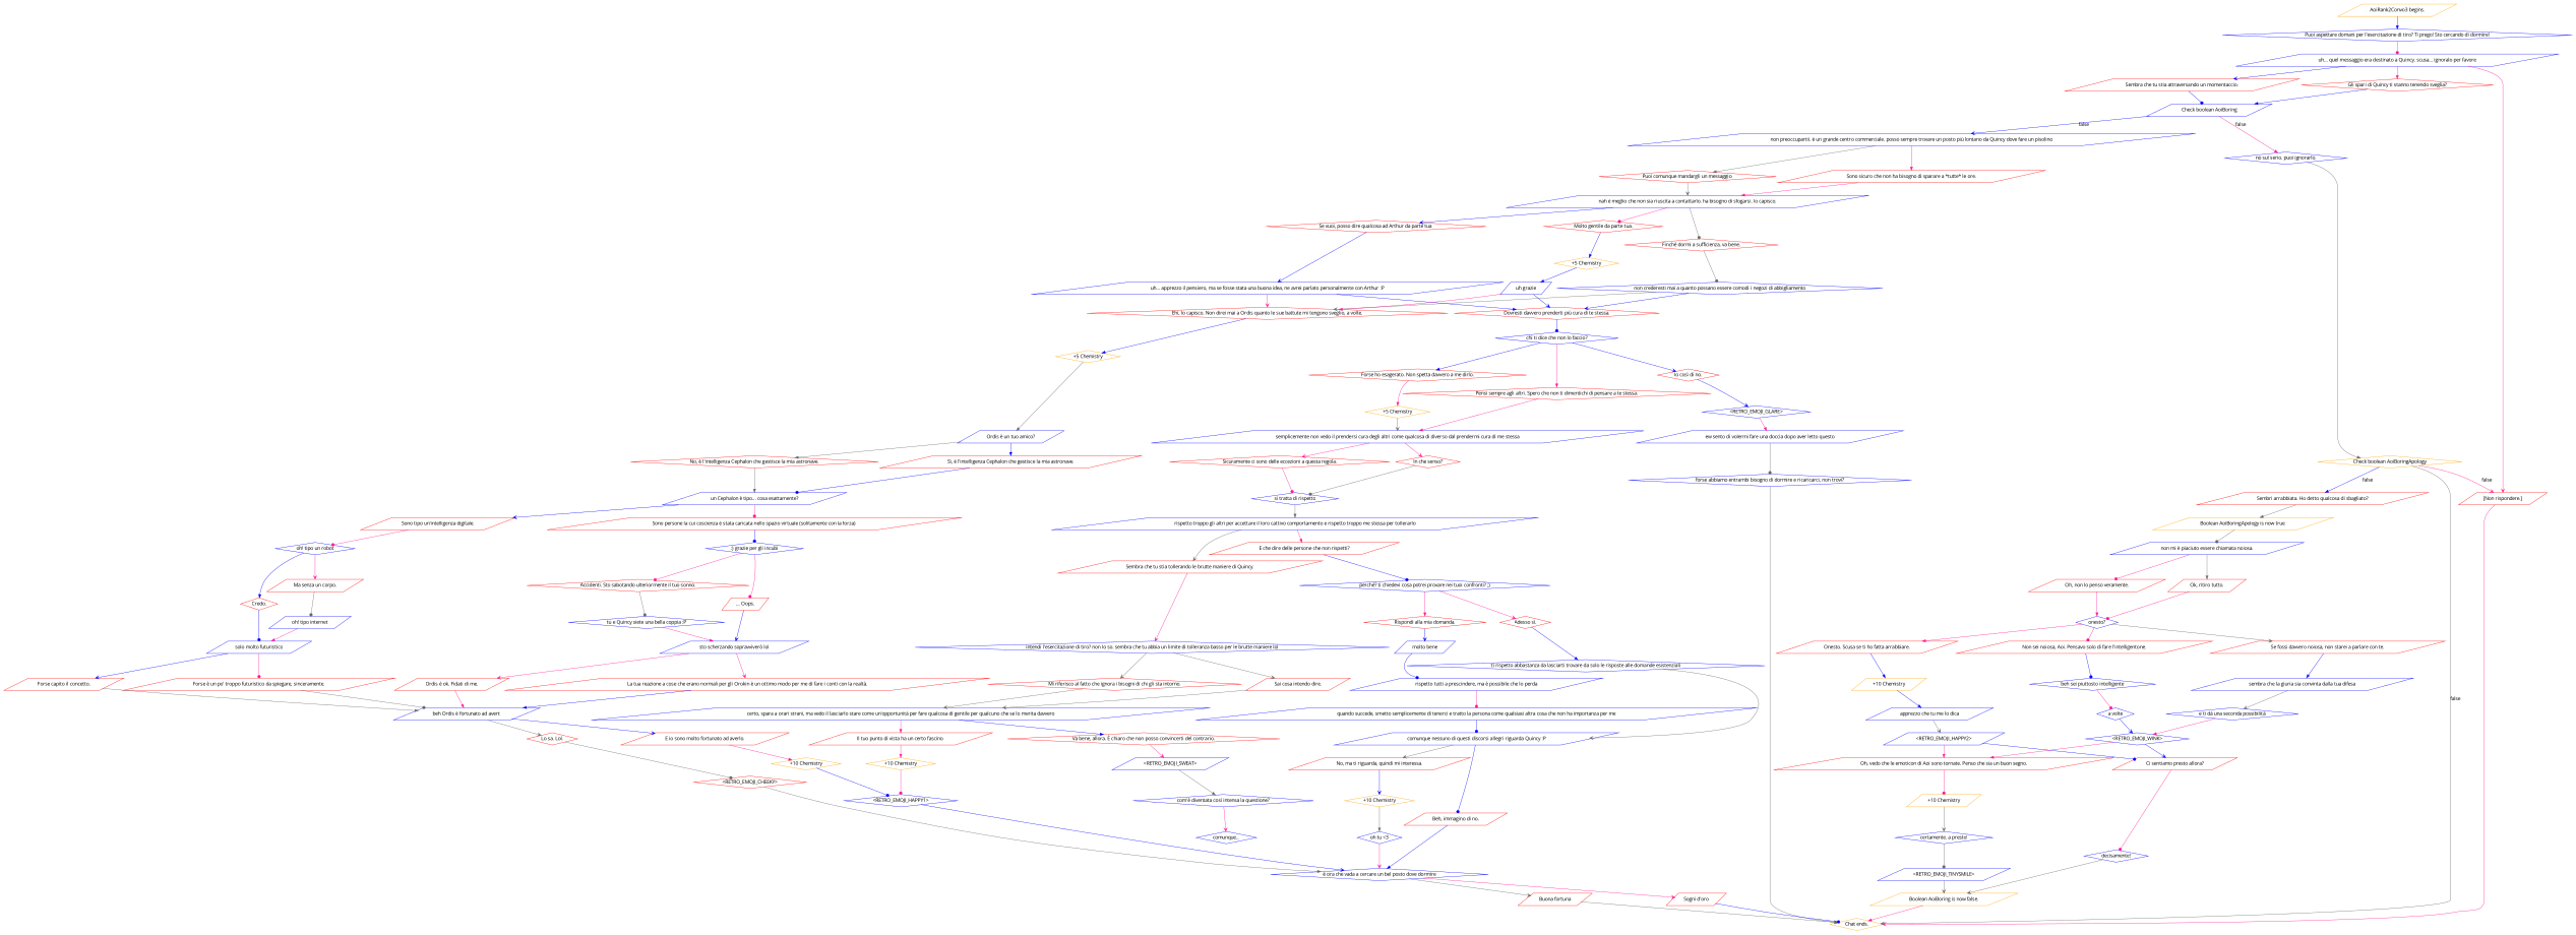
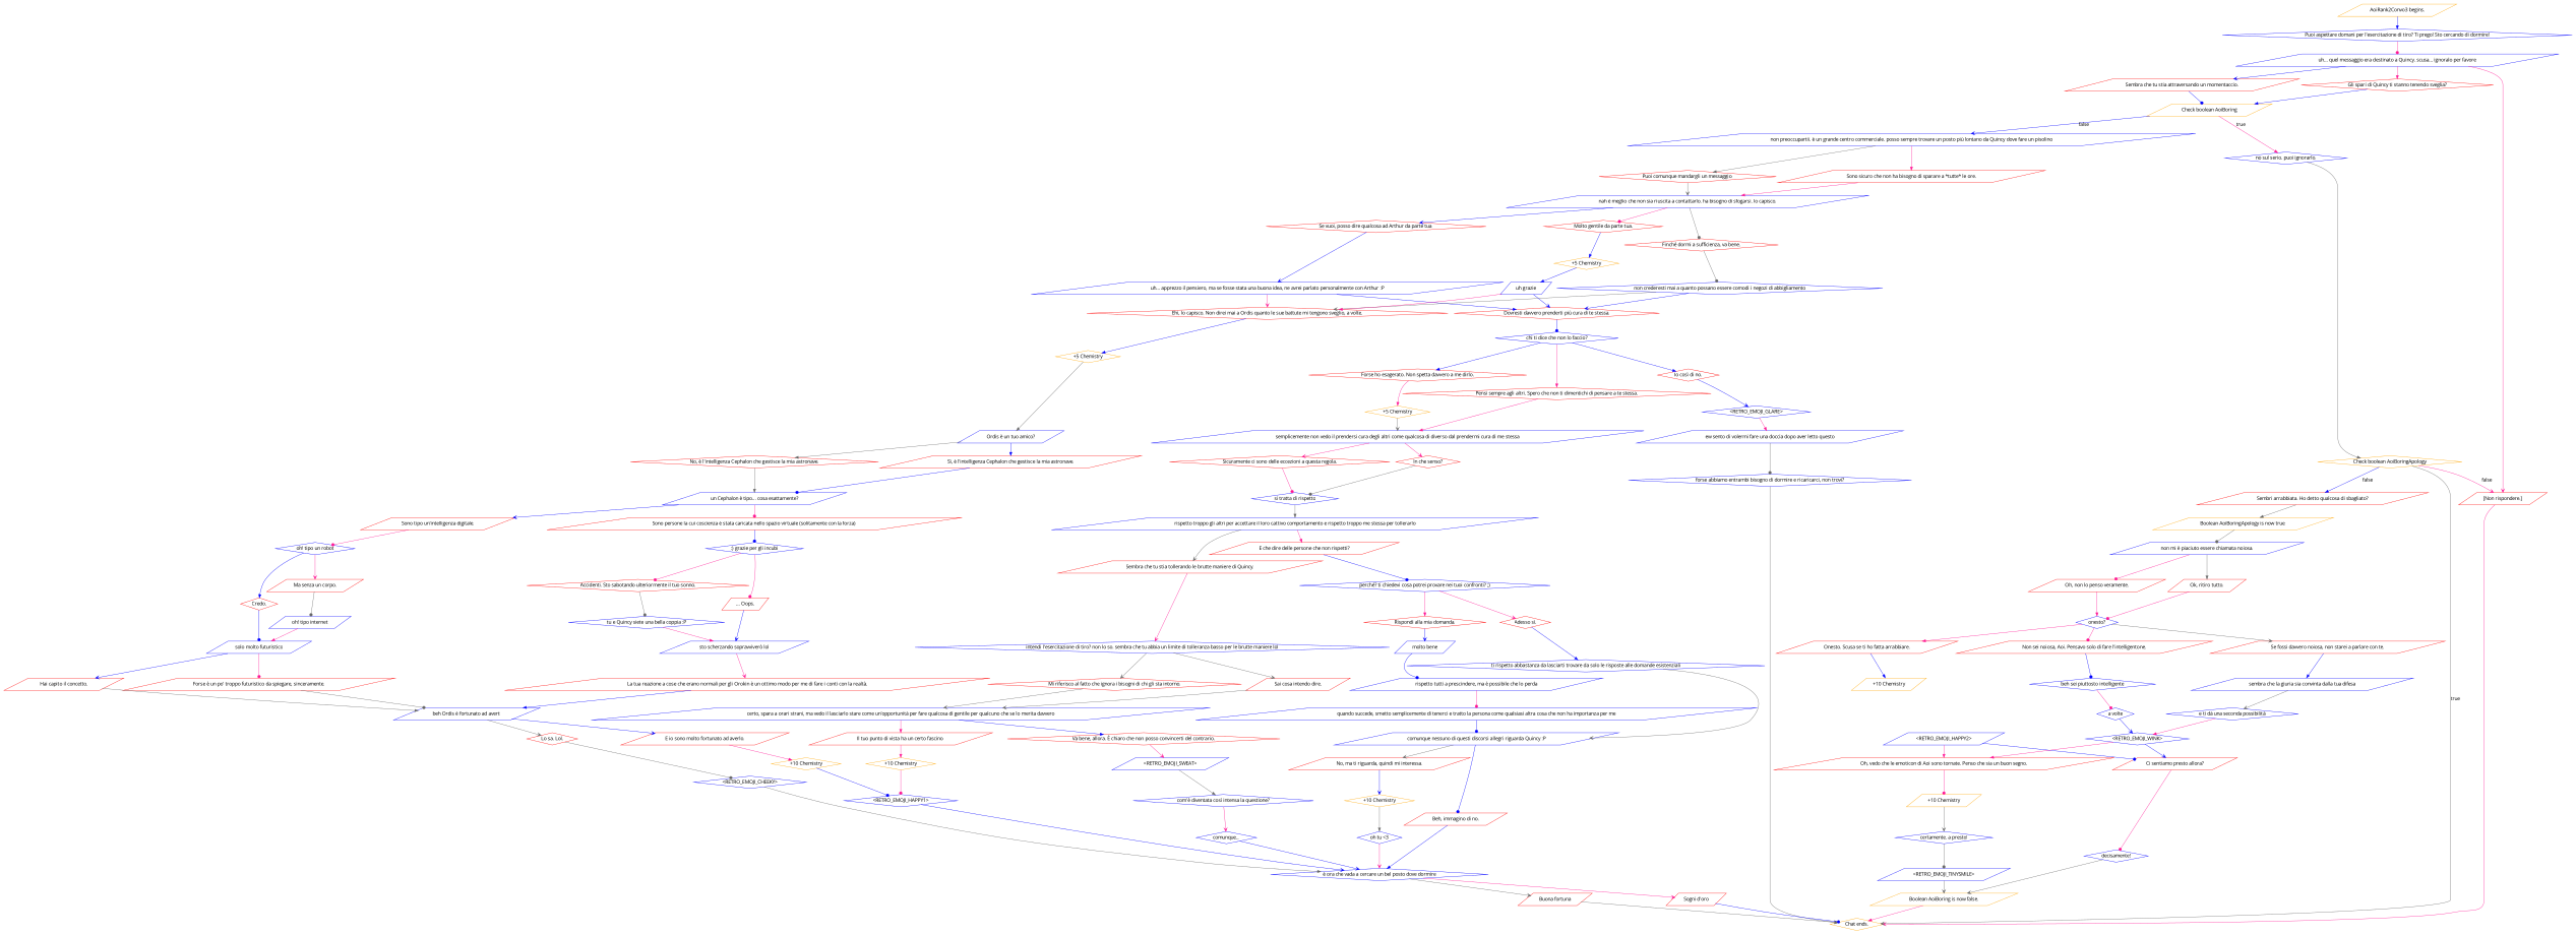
  digraph {
    fontname="Open Sans"
    node [color=blue fontname="Open Sans" shape=parallelogram]
    edge [arrowhead=normal color=deeppink fontname="Open Sans"]
    "AoiRank2Convo3 begins." [color=orange]
    n2 [label="Puoi aspettare domani per l'esercitazione di tiro? Ti prego! Sto cercando di dormire!" shape=diamond]
    n3 [label="uh... quel messaggio era destinato a Quincy. scusa... ignoralo per favore"]
    n4 [color=red label="Gli spari di Quincy ti stanno tenendo sveglia?" shape=diamond]
    n5 [color=red label="Sembra che tu stia attraversando un momentaccio."]
    n6 [color=red label="[Non rispondere.]"]
-   n7 [label="Check boolean AoiBoring"]
+   n7 [color=orange label="Check boolean AoiBoring"]
    "Chat ends." [color=orange shape=diamond]
    n9 [label="no sul serio. puoi ignorarlo." shape=diamond]
    n10 [label="non preoccupartii. è un grande centro commerciale. posso sempre trovare un posto più lontano da Quincy dove fare un pisolino"]
    n11 [color=orange label="Check boolean AoiBoringApology" shape=diamond]
    n12 [color=red label="Sono sicuro che non ha bisogno di sparare a *tutte* le ore."]
    n13 [color=red label="Puoi comunque mandargli un messaggio." shape=diamond]
    n14 [color=red label="Sembri arrabbiata. Ho detto qualcosa di sbagliato?"]
    n15 [label="nah è meglio che non sia riuscita a contattarlo. ha bisogno di sfogarsi. lo capisco."]
    n16 [color=orange label="Boolean AoiBoringApology is now true."]
    n17 [color=red label="Se vuoi, posso dire qualcosa ad Arthur da parte tua." shape=diamond]
    n18 [color=red label="Molto gentile da parte tua." shape=diamond]
    n19 [color=red label="Finché dormi a sufficienza, va bene." shape=diamond]
    n20 [label="non mi è piaciuto essere chiamata noiosa."]
    n21 [label="uh... apprezzo il pensiero, ma se fosse stata una buona idea, ne avrei parlato personalmente con Arthur :P"]
    n22 [color=orange label="+5 Chemistry" shape=diamond]
    n23 [label="non crederesti mai a quanto possano essere comodi i negozi di abbigliamento" shape=diamond]
    n24 [color=red label="Oh, non lo penso veramente."]
    n25 [color=red label="Ok, ritiro tutto."]
    n26 [color=red label="Ehi, lo capisco. Non direi mai a Ordis quanto le sue battute mi tengono sveglio, a volte." shape=diamond]
    n27 [color=red label="Dovresti davvero prenderti più cura di te stessa." shape=diamond]
    n28 [label="uh grazie"]
    n29 [label="onesto?" shape=diamond]
    n30 [color=orange label="+5 Chemistry" shape=diamond]
    n31 [label="chi ti dice che non lo faccio?" shape=diamond]
    n32 [color=red label="Onesto. Scusa se ti ho fatta arrabbiare."]
    n33 [color=red label="Non sei noiosa, Aoi. Pensavo solo di fare l'intelligentone."]
    n34 [color=red label="Se fossi davvero noiosa, non starei a parlare con te."]
    n35 [label="Ordis è un tuo amico?"]
    n36 [color=red label="Pensi sempre agli altri. Spero che non ti dimentichi di pensare a te stessa." shape=diamond]
    n37 [color=red label="Forse ho esagerato. Non spetta davvero a me dirlo." shape=diamond]
    n38 [color=red label="Io così di no." shape=diamond]
    n39 [color=orange label="+10 Chemistry"]
    n40 [label="beh sei piuttosto intelligente" shape=diamond]
    n41 [label="sembra che la giuria sia convinta dalla tua difesa"]
    n42 [color=red label="Sì, è l'intelligenza Cephalon che gestisce la mia astronave."]
    n43 [color=red label="No, è l'intelligenza Cephalon che gestisce la mia astronave." shape=diamond]
    n44 [label="semplicemente non vedo il prendersi cura degli altri come qualcosa di diverso dal prendermi cura di me stessa"]
    n45 [color=orange label="+5 Chemistry" shape=diamond]
    n46 [label="<RETRO_EMOJI_GLARE>" shape=diamond]
-   n47 [label="apprezzo che tu me lo dica"]
    n48 [label="a volte" shape=diamond]
    n49 [label="e ti dà una seconda possibilità" shape=diamond]
    n50 [label="un Cephalon è tipo... cosa esattamente?"]
    n51 [color=red label="Sicuramente ci sono delle eccezioni a questa regola." shape=diamond]
    n52 [color=red label="In che senso?" shape=diamond]
    n53 [label="ew sento di volermi fare una doccia dopo aver letto questo"]
    n54 [label="<RETRO_EMOJI_HAPPY2>"]
    n55 [label="<RETRO_EMOJI_WINK>" shape=diamond]
    n56 [color=red label="Sono tipo un'intelligenza digitale."]
    n57 [color=red label="Sono persone la cui coscienza è stata caricata nello spazio virtuale (solitamente con la forza)."]
    n58 [label="si tratta di rispetto" shape=diamond]
    n59 [label="forse abbiamo entrambi bisogno di dormire e ricaricarci, non trovi?" shape=diamond]
    n60 [color=red label="Ci sentiamo presto allora?"]
    n61 [color=red label="Oh, vedo che le emoticon di Aoi sono tornate. Penso che sia un buon segno."]
    n62 [label="oh! tipo un robot" shape=diamond]
    n63 [label=":) grazie per gli incubi" shape=diamond]
    n64 [label="rispetto troppo gli altri per accettare il loro cattivo comportamento e rispetto troppo me stessa per tollerarlo"]
    n65 [label="decisamente!" shape=diamond]
    n66 [color=orange label="+10 Chemistry"]
    n67 [color=red label="Credo." shape=diamond]
    n68 [color=red label="Ma senza un corpo."]
    n69 [color=red label="Accidenti. Sto sabotando ulteriormente il tuo sonno." shape=diamond]
    n70 [color=red label="... Oops."]
    n71 [color=red label="E che dire delle persone che non rispetti?"]
    n72 [color=red label="Sembra che tu stia tollerando le brutte maniere di Quincy."]
    n73 [color=orange label="Boolean AoiBoring is now false."]
    n74 [label="certamente. a presto!" shape=diamond]
    n75 [label="solo molto futuristico"]
    n76 [label="oh! tipo internet"]
    n77 [label="tu e Quincy siete una bella coppia :P" shape=diamond]
    n78 [label="sto scherzando sopravviverò lol"]
    n79 [label="perché? ti chiedevi cosa potrei provare nei tuoi confronti? ;)" shape=diamond]
    n80 [label="intendi l'esercitazione di tiro? non lo so. sembra che tu abbia un limite di tolleranza basso per le brutte maniere lol" shape=diamond]
    n81 [label="<RETRO_EMOJI_TINYSMILE>"]
-   n82 [color=red label="Forse capito il concetto."]
+   n82 [color=red label="Hai capito il concetto."]
    n83 [color=red label="Forse è un po' troppo futuristico da spiegare, sinceramente."]
-   n84 [color=red label="Ordis è ok. Fidati di me."]
    n85 [color=red label="La tua reazione a cose che erano normali per gli Orokin è un ottimo modo per me di fare i conti con la realtà."]
    n86 [color=red label="Adesso sì." shape=diamond]
    n87 [color=red label="Rispondi alla mia domanda." shape=diamond]
    n88 [color=red label="Sai cosa intendo dire."]
    n89 [color=red label="Mi riferisco al fatto che ignora i bisogni di chi gli sta intorno." shape=diamond]
    n90 [label="beh Ordis è fortunato ad averti"]
    n91 [label="ti rispetto abbastanza da lasciarti trovare da solo le risposte alle domande esistenziali" shape=diamond]
    n92 [label="molto bene"]
    n93 [label="certo, spara a orari strani, ma vedo il lasciarlo stare come un'opportunità per fare qualcosa di gentile per qualcuno che se lo merita davvero"]
    n94 [color=red label="Lo sa. Lol." shape=diamond]
    n95 [color=red label="E io sono molto fortunato ad averlo."]
    n96 [label="comunque nessuno di questi discorsi allegri riguarda Quincy :P"]
    n97 [label="rispetto tutti a prescindere, ma è possibile che lo perda"]
    n98 [color=red label="Va bene, allora. È chiaro che non posso convincerti del contrario." shape=diamond]
    n99 [color=red label="Il tuo punto di vista ha un certo fascino."]
-   n100 [color=red label="<RETRO_EMOJI_CHEEKY>" shape=diamond]
+   n100 [label="<RETRO_EMOJI_CHEEKY>" shape=diamond]
    n101 [color=orange label="+10 Chemistry" shape=diamond]
    n102 [color=red label="No, ma ti riguarda, quindi mi interessa."]
    n103 [color=red label="Beh, immagino di no."]
    n104 [label="quando succede, smetto semplicemente di tenerci e tratto la persona come qualsiasi altra cosa che non ha importanza per me"]
    n105 [label="<RETRO_EMOJI_SWEAT>"]
    n106 [color=orange label="+10 Chemistry" shape=diamond]
    n107 [label="è ora che vada a cercare un bel posto dove dormire" shape=diamond]
    n108 [label="<RETRO_EMOJI_HAPPY1>" shape=diamond]
    n109 [color=orange label="+10 Chemistry" shape=diamond]
    n110 [label="com'è diventata così intensa la questione?" shape=diamond]
    n111 [color=red label="Buona fortuna"]
    n112 [color=red label="Sogni d'oro"]
    n113 [label="oh tu <3" shape=diamond]
    n114 [label="comunque..." shape=diamond]
    "AoiRank2Convo3 begins." -> n2 [color=blue]
    n2 -> n3 [arrowhead=dot]
    n3 -> n4
    n3 -> n5 [arrowhead=vee color=blue]
    n3 -> n6 [arrowhead=vee]
    n4 -> n7 [color=blue]
    n5 -> n7 [arrowhead=dot color=blue]
    n6 -> "Chat ends." [arrowhead=vee]
-   n7 -> n9 [label=false]
+   n7 -> n9 [label=true]
    n7 -> n10 [arrowhead=vee color=blue label=false]
    n9 -> n11 [color=gray40]
    n10 -> n12
    n10 -> n13 [color=gray40]
    n11 -> n6 [arrowhead=vee label=false]
-   n11 -> "Chat ends." [arrowhead=vee color=gray40 label=false]
+   n11 -> "Chat ends." [arrowhead=vee color=gray40 label=true]
    n11 -> n14 [color=blue label=false]
    n12 -> n15
    n13 -> n15 [arrowhead=vee color=gray40]
    n14 -> n16 [color=gray40]
    n15 -> n17 [arrowhead=vee color=blue]
    n15 -> n18 [arrowhead=dot]
    n15 -> n19 [arrowhead=dot color=gray40]
    n16 -> n20 [arrowhead=dot color=gray40]
    n17 -> n21 [arrowhead=vee color=blue]
    n18 -> n22 [color=blue]
    n19 -> n23 [arrowhead=dot color=gray40]
    n20 -> n24 [arrowhead=dot]
    n20 -> n25 [color=gray40]
    n21 -> n26 [arrowhead=vee]
    n21 -> n27 [color=blue]
    n22 -> n28 [color=blue]
    n23 -> n26 [arrowhead=vee color=gray40]
    n23 -> n27 [arrowhead=vee color=blue]
    n24 -> n29
    n25 -> n29 [arrowhead=dot]
    n26 -> n30 [color=blue]
    n27 -> n31 [arrowhead=dot color=blue]
    n28 -> n26
    n28 -> n27 [arrowhead=vee color=blue]
    n29 -> n32
    n29 -> n33 [arrowhead=dot]
    n29 -> n34 [arrowhead=vee color=gray40]
    n30 -> n35 [color=gray40]
    n31 -> n36
    n31 -> n37 [color=blue]
-   n31 -> n38 [arrowhead=vee color=blue]
+   n31 -> n38 [color=blue]
    n32 -> n39 [color=blue]
    n33 -> n40 [arrowhead=dot color=blue]
    n34 -> n41 [color=blue]
    n35 -> n42 [color=blue]
    n35 -> n43 [color=gray40]
    n36 -> n44
    n37 -> n45
    n38 -> n46 [arrowhead=vee color=blue]
-   n39 -> n47 [color=blue]
    n40 -> n48 [arrowhead=dot]
    n41 -> n49 [arrowhead=vee color=gray40]
    n42 -> n50 [arrowhead=dot color=blue]
    n43 -> n50 [color=gray40]
    n44 -> n51 [arrowhead=vee]
    n44 -> n52 [arrowhead=vee]
    n45 -> n44 [arrowhead=vee color=gray40]
    n46 -> n53
-   n47 -> n54 [arrowhead=vee color=gray40]
    n48 -> n55 [arrowhead=vee color=blue]
    n49 -> n55
    n50 -> n56 [arrowhead=vee color=blue]
    n50 -> n57 [arrowhead=dot]
    n51 -> n58 [arrowhead=dot]
    n52 -> n58 [arrowhead=dot color=gray40]
    n53 -> n59 [arrowhead=dot color=gray40]
    n54 -> n60 [arrowhead=dot color=blue]
    n54 -> n61
    n55 -> n60 [arrowhead=vee color=blue]
    n55 -> n61
    n56 -> n62 [arrowhead=dot]
    n57 -> n63 [arrowhead=dot color=blue]
    n58 -> n64 [color=gray40]
    n59 -> "Chat ends." [color=gray40]
    n60 -> n65 [arrowhead=dot]
    n61 -> n66 [arrowhead=dot]
    n62 -> n67 [color=blue]
    n62 -> n68 [arrowhead=vee]
    n63 -> n69 [arrowhead=dot]
    n63 -> n70 [arrowhead=dot]
    n64 -> n71
    n64 -> n72 [arrowhead=vee color=gray40]
    n65 -> n73 [arrowhead=vee color=gray40]
    n66 -> n74 [arrowhead=vee color=gray40]
    n67 -> n75 [arrowhead=dot color=blue]
    n68 -> n76 [arrowhead=dot color=gray40]
    n69 -> n77 [arrowhead=dot color=gray40]
    n70 -> n78 [arrowhead=vee color=blue]
    n71 -> n79 [arrowhead=dot color=blue]
    n72 -> n80 [arrowhead=vee]
    n73 -> "Chat ends."
    n74 -> n81 [arrowhead=dot color=gray40]
    n75 -> n82 [arrowhead=vee color=blue]
    n75 -> n83 [arrowhead=dot]
    n76 -> n75
    n77 -> n78
-   n78 -> n84 [arrowhead=vee]
    n78 -> n85 [arrowhead=vee]
    n79 -> n86 [arrowhead=vee]
    n79 -> n87
    n80 -> n88 [arrowhead=vee color=gray40]
    n80 -> n89 [arrowhead=vee color=gray40]
    n81 -> n73 [arrowhead=vee color=gray40]
    n82 -> n90 [color=gray40]
    n83 -> n90 [arrowhead=dot color=gray40]
-   n84 -> n90
    n85 -> n90 [color=blue]
    n86 -> n91 [color=blue]
    n87 -> n92 [arrowhead=vee color=blue]
    n88 -> n93 [arrowhead=vee color=gray40]
    n89 -> n93 [arrowhead=vee color=gray40]
    n90 -> n94 [arrowhead=vee color=gray40]
    n90 -> n95 [arrowhead=vee color=blue]
    n91 -> n96 [arrowhead=vee color=gray40]
    n92 -> n97 [arrowhead=dot color=blue]
    n93 -> n98 [color=blue]
    n93 -> n99
    n94 -> n100 [arrowhead=dot color=gray40]
    n95 -> n101
    n96 -> n102 [arrowhead=vee color=gray40]
    n96 -> n103 [arrowhead=dot color=blue]
    n97 -> n104 [arrowhead=dot]
    n98 -> n105 [arrowhead=vee]
    n99 -> n106
    n100 -> n107 [color=gray40]
    n101 -> n108 [arrowhead=dot color=blue]
    n102 -> n109 [arrowhead=vee color=blue]
    n103 -> n107 [color=blue]
    n104 -> n96 [arrowhead=dot color=blue]
    n105 -> n110 [color=gray40]
    n106 -> n108 [arrowhead=dot]
    n107 -> n111 [arrowhead=vee color=gray40]
    n107 -> n112 [arrowhead=vee]
    n108 -> n107 [arrowhead=vee color=blue]
    n109 -> n113 [color=gray40]
    n110 -> n114 [arrowhead=vee]
    n111 -> "Chat ends." [arrowhead=vee color=gray40]
    n112 -> "Chat ends." [arrowhead=dot color=blue]
    n113 -> n107 [arrowhead=vee]
+   n114 -> n107 [arrowhead=vee color=blue]
  }
